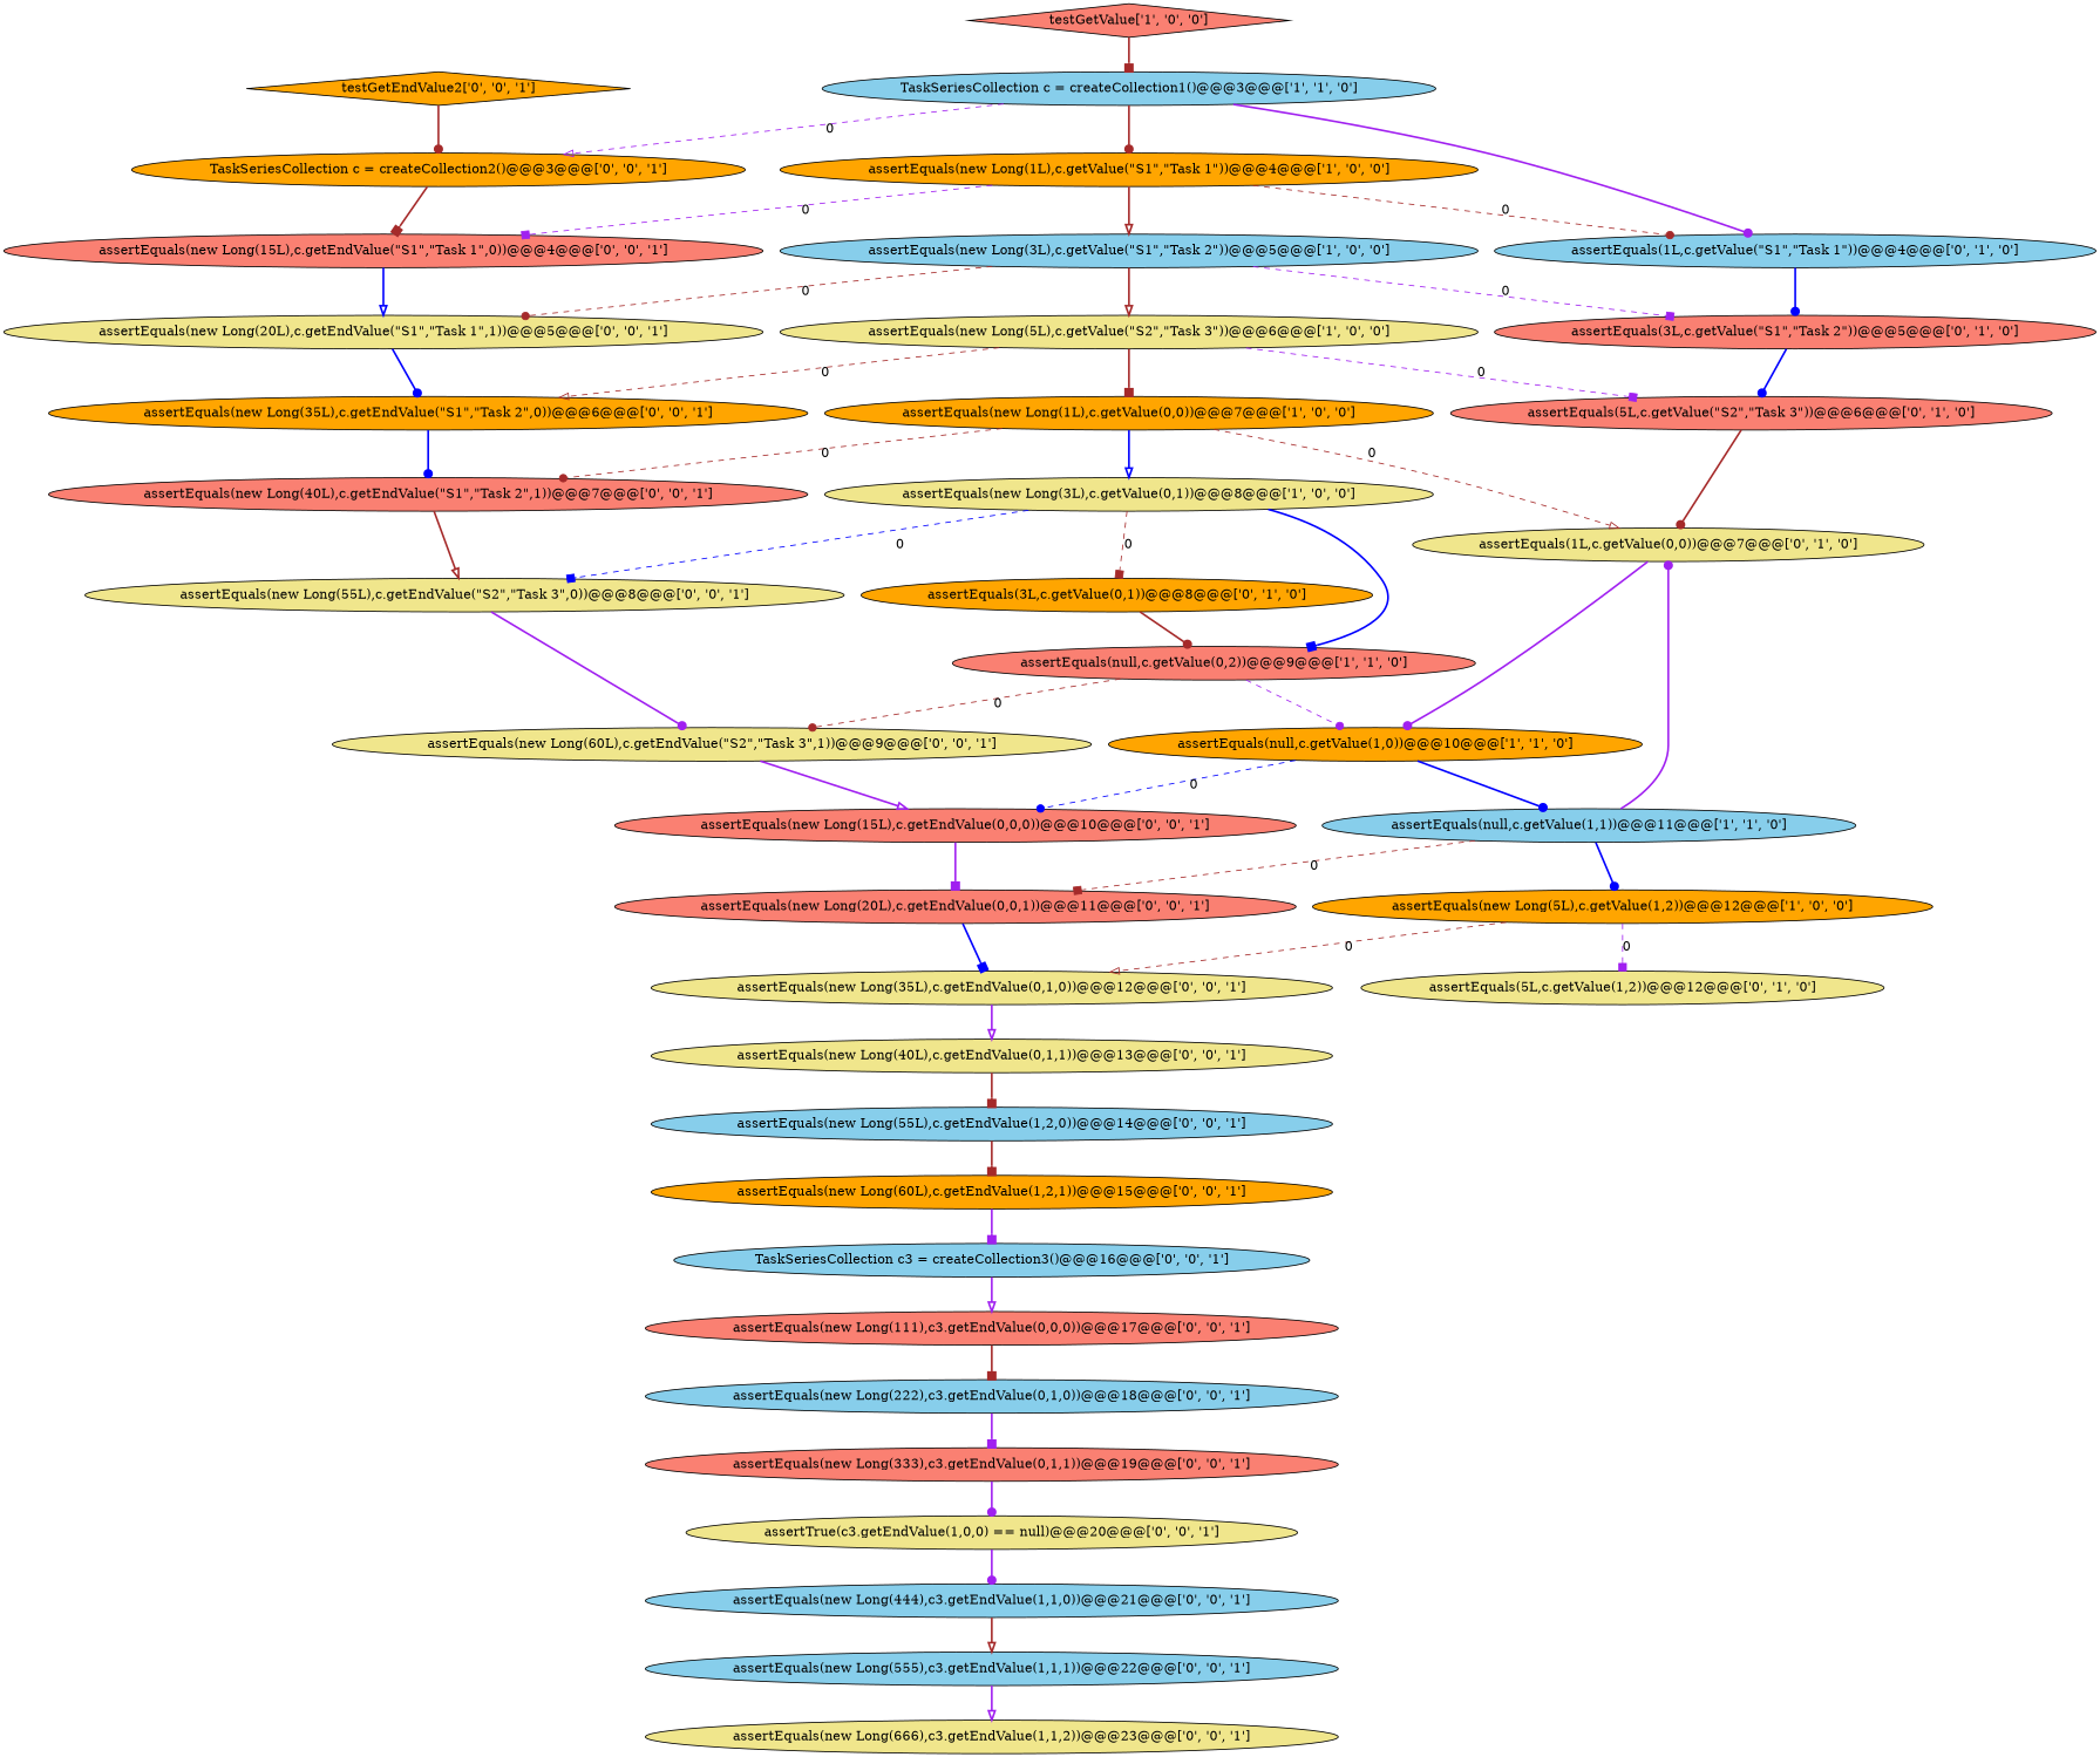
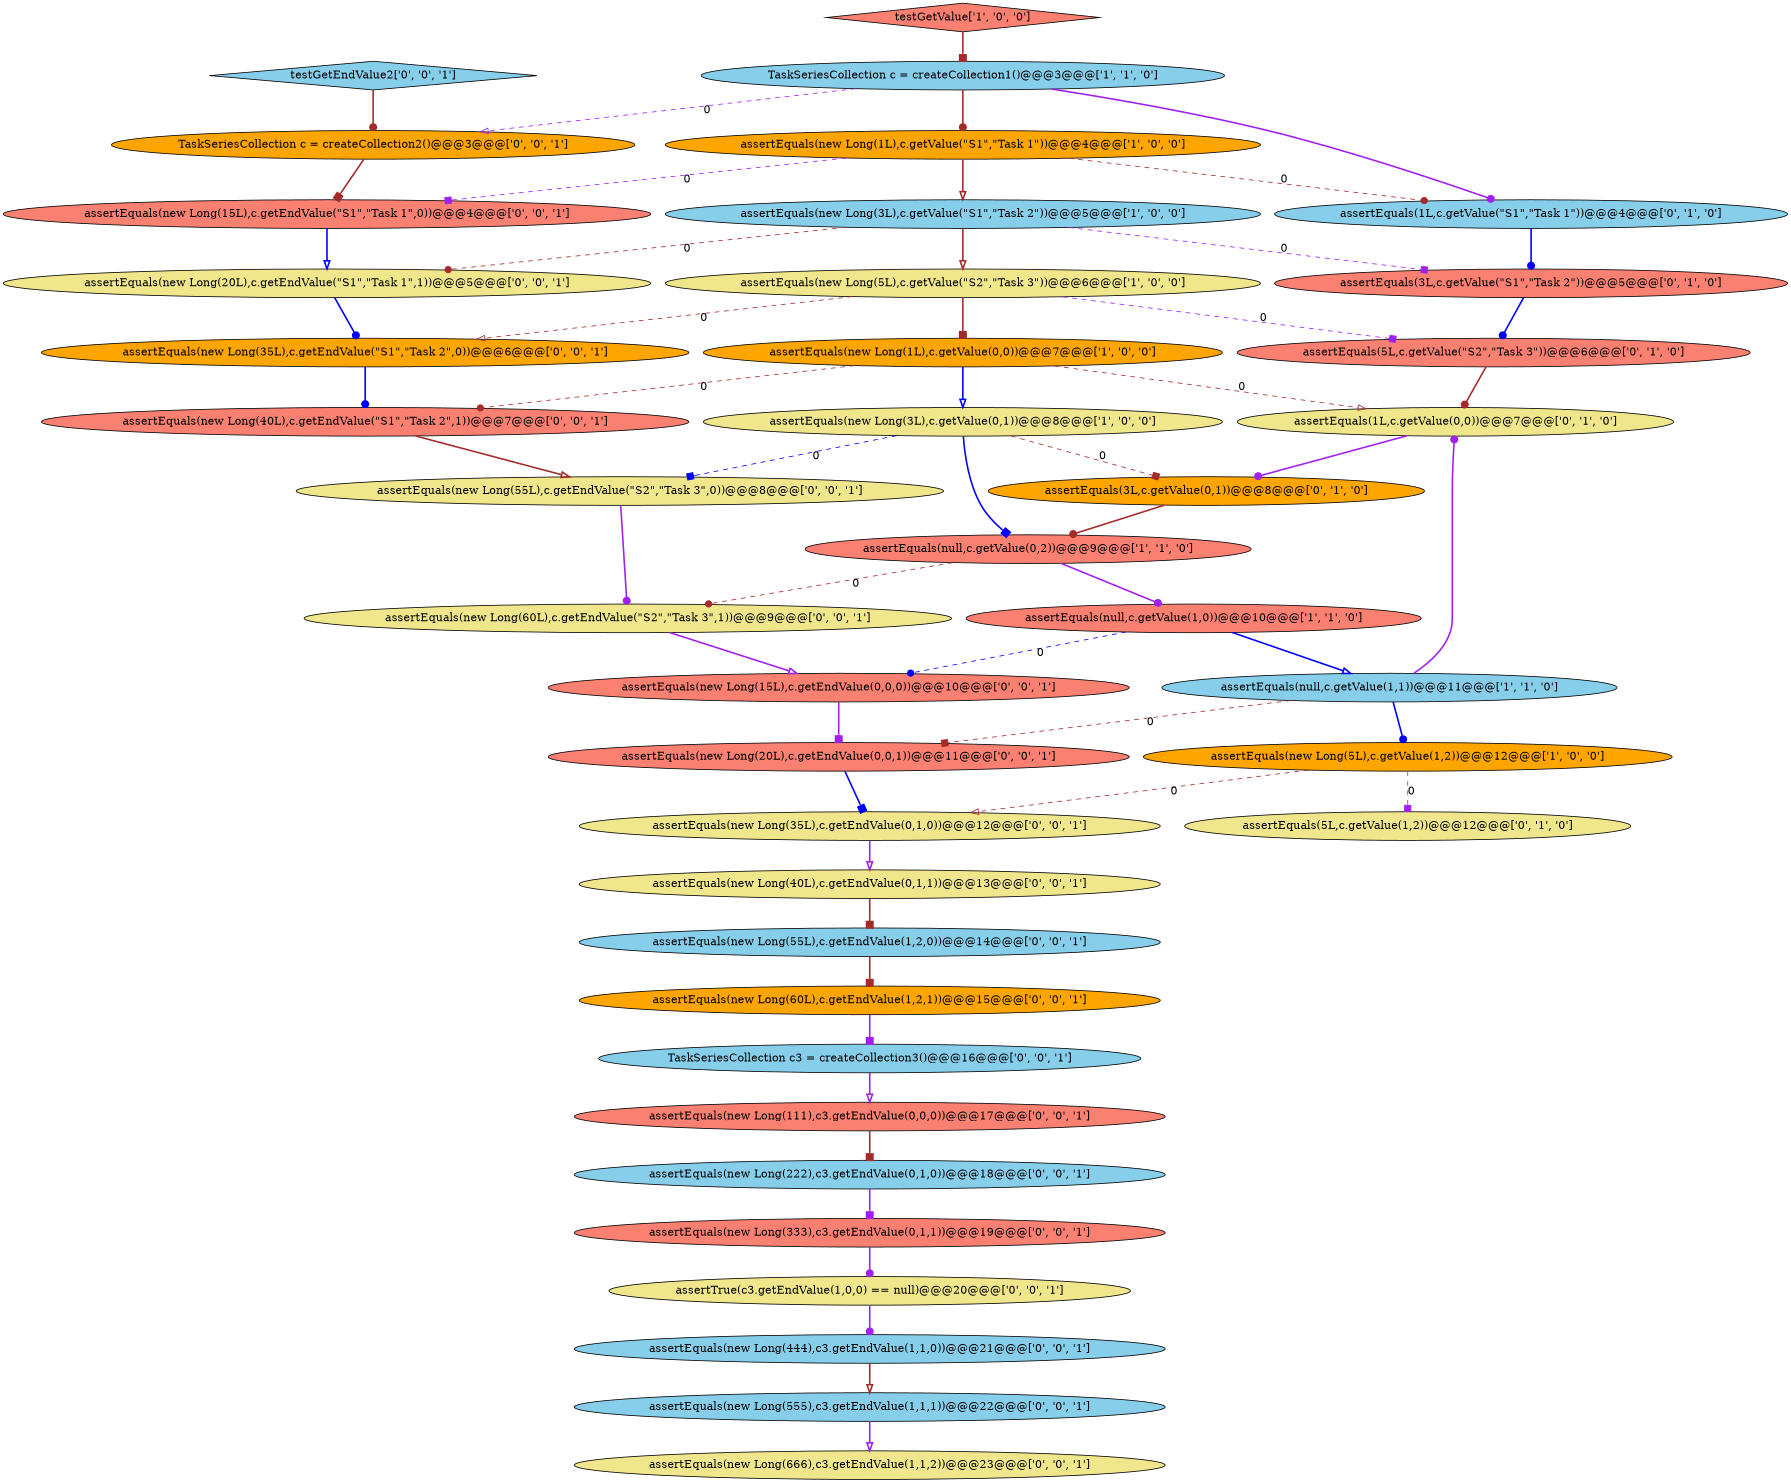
  digraph {
    node [fillcolor=salmon shape=ellipse style=filled]
    edge [arrowhead=dot color=brown style=bold]
    n1 [fillcolor=orange label="assertEquals(new Long(1L),c.getValue(0,0))@@@7@@@['1', '0', '0']"]
    n2 [label="assertEquals(new Long(40L),c.getEndValue(\"S1\",\"Task 2\",1))@@@7@@@['0', '0', '1']"]
    n3 [fillcolor=khaki label="assertEquals(1L,c.getValue(0,0))@@@7@@@['0', '1', '0']"]
    n4 [fillcolor=khaki label="assertEquals(new Long(3L),c.getValue(0,1))@@@8@@@['1', '0', '0']"]
    n5 [fillcolor=khaki label="assertEquals(new Long(55L),c.getEndValue(\"S2\",\"Task 3\",0))@@@8@@@['0', '0', '1']"]
    n6 [fillcolor=orange label="assertEquals(3L,c.getValue(0,1))@@@8@@@['0', '1', '0']"]
    n7 [label="assertEquals(null,c.getValue(0,2))@@@9@@@['1', '1', '0']"]
    n8 [fillcolor=skyblue label="TaskSeriesCollection c = createCollection1()@@@3@@@['1', '1', '0']"]
    n9 [fillcolor=orange label="TaskSeriesCollection c = createCollection2()@@@3@@@['0', '0', '1']"]
    n10 [fillcolor=orange label="assertEquals(new Long(1L),c.getValue(\"S1\",\"Task 1\"))@@@4@@@['1', '0', '0']"]
    n11 [fillcolor=skyblue label="assertEquals(1L,c.getValue(\"S1\",\"Task 1\"))@@@4@@@['0', '1', '0']"]
    n12 [fillcolor=khaki label="assertEquals(new Long(60L),c.getEndValue(\"S2\",\"Task 3\",1))@@@9@@@['0', '0', '1']"]
    n13 [label="assertEquals(new Long(333),c3.getEndValue(0,1,1))@@@19@@@['0', '0', '1']"]
    n14 [fillcolor=khaki label="assertTrue(c3.getEndValue(1,0,0) == null)@@@20@@@['0', '0', '1']"]
    n15 [fillcolor=skyblue label="assertEquals(new Long(444),c3.getEndValue(1,1,0))@@@21@@@['0', '0', '1']"]
    n16 [label="testGetValue['1', '0', '0']" shape=diamond]
-   n17 [fillcolor=orange label="testGetEndValue2['0', '0', '1']" shape=diamond]
+   n17 [fillcolor=skyblue label="testGetEndValue2['0', '0', '1']" shape=diamond]
    n18 [label="assertEquals(new Long(15L),c.getEndValue(\"S1\",\"Task 1\",0))@@@4@@@['0', '0', '1']"]
    n19 [fillcolor=skyblue label="assertEquals(new Long(555),c3.getEndValue(1,1,1))@@@22@@@['0', '0', '1']"]
    n20 [fillcolor=khaki label="assertEquals(new Long(666),c3.getEndValue(1,1,2))@@@23@@@['0', '0', '1']"]
    n21 [fillcolor=khaki label="assertEquals(new Long(20L),c.getEndValue(\"S1\",\"Task 1\",1))@@@5@@@['0', '0', '1']"]
    n22 [fillcolor=orange label="assertEquals(new Long(35L),c.getEndValue(\"S1\",\"Task 2\",0))@@@6@@@['0', '0', '1']"]
    n23 [fillcolor=khaki label="assertEquals(new Long(5L),c.getValue(\"S2\",\"Task 3\"))@@@6@@@['1', '0', '0']"]
    n24 [label="assertEquals(5L,c.getValue(\"S2\",\"Task 3\"))@@@6@@@['0', '1', '0']"]
    n25 [label="assertEquals(new Long(15L),c.getEndValue(0,0,0))@@@10@@@['0', '0', '1']"]
    n26 [label="assertEquals(new Long(20L),c.getEndValue(0,0,1))@@@11@@@['0', '0', '1']"]
    n27 [fillcolor=orange label="assertEquals(new Long(5L),c.getValue(1,2))@@@12@@@['1', '0', '0']"]
    n28 [fillcolor=khaki label="assertEquals(5L,c.getValue(1,2))@@@12@@@['0', '1', '0']"]
    n29 [fillcolor=khaki label="assertEquals(new Long(35L),c.getEndValue(0,1,0))@@@12@@@['0', '0', '1']"]
    n30 [fillcolor=khaki label="assertEquals(new Long(40L),c.getEndValue(0,1,1))@@@13@@@['0', '0', '1']"]
    n31 [fillcolor=skyblue label="assertEquals(new Long(3L),c.getValue(\"S1\",\"Task 2\"))@@@5@@@['1', '0', '0']"]
    n32 [label="assertEquals(3L,c.getValue(\"S1\",\"Task 2\"))@@@5@@@['0', '1', '0']"]
    n33 [fillcolor=skyblue label="TaskSeriesCollection c3 = createCollection3()@@@16@@@['0', '0', '1']"]
    n34 [label="assertEquals(new Long(111),c3.getEndValue(0,0,0))@@@17@@@['0', '0', '1']"]
    n35 [fillcolor=skyblue label="assertEquals(new Long(222),c3.getEndValue(0,1,0))@@@18@@@['0', '0', '1']"]
    n36 [fillcolor=orange label="assertEquals(new Long(60L),c.getEndValue(1,2,1))@@@15@@@['0', '0', '1']"]
-   n37 [fillcolor=orange label="assertEquals(null,c.getValue(1,0))@@@10@@@['1', '1', '0']"]
+   n37 [label="assertEquals(null,c.getValue(1,0))@@@10@@@['1', '1', '0']"]
    n38 [fillcolor=skyblue label="assertEquals(null,c.getValue(1,1))@@@11@@@['1', '1', '0']"]
    n39 [fillcolor=skyblue label="assertEquals(new Long(55L),c.getEndValue(1,2,0))@@@14@@@['0', '0', '1']"]
    n1 -> n2 [label=0 style=dashed]
    n1 -> n3 [arrowhead=onormal label=0 style=dashed]
    n1 -> n4 [arrowhead=onormal color=blue]
    n2 -> n5 [arrowhead=onormal]
-   n3 -> n37 [color=purple]
+   n3 -> n6 [color=purple]
    n4 -> n5 [arrowhead=box color=blue label=0 style=dashed]
    n4 -> n6 [arrowhead=box label=0 style=dashed]
    n4 -> n7 [arrowhead=box color=blue]
    n5 -> n12 [color=purple]
    n6 -> n7
    n7 -> n12 [label=0 style=dashed]
-   n7 -> n37 [color=purple style=dashed]
+   n7 -> n37 [color=purple]
    n8 -> n9 [arrowhead=onormal color=purple label=0 style=dashed]
    n8 -> n10
    n8 -> n11 [color=purple]
    n9 -> n18 [arrowhead=box]
    n10 -> n11 [label=0 style=dashed]
    n10 -> n18 [arrowhead=box color=purple label=0 style=dashed]
    n10 -> n31 [arrowhead=onormal]
    n11 -> n32 [color=blue]
    n12 -> n25 [arrowhead=onormal color=purple]
    n13 -> n14 [color=purple]
    n14 -> n15 [color=purple]
    n15 -> n19 [arrowhead=onormal]
    n16 -> n8 [arrowhead=box]
    n17 -> n9
    n18 -> n21 [arrowhead=onormal color=blue]
    n19 -> n20 [arrowhead=onormal color=purple]
    n21 -> n22 [color=blue]
    n22 -> n2 [color=blue]
    n23 -> n1 [arrowhead=box]
    n23 -> n22 [arrowhead=onormal label=0 style=dashed]
    n23 -> n24 [arrowhead=box color=purple label=0 style=dashed]
    n24 -> n3
    n25 -> n26 [arrowhead=box color=purple]
    n26 -> n29 [arrowhead=box color=blue]
    n27 -> n28 [arrowhead=box color=purple label=0 style=dashed]
    n27 -> n29 [arrowhead=onormal label=0 style=dashed]
    n29 -> n30 [arrowhead=onormal color=purple]
    n30 -> n39 [arrowhead=box]
    n31 -> n21 [label=0 style=dashed]
    n31 -> n23 [arrowhead=onormal]
    n31 -> n32 [arrowhead=box color=purple label=0 style=dashed]
    n32 -> n24 [color=blue]
    n33 -> n34 [arrowhead=onormal color=purple]
    n34 -> n35 [arrowhead=box]
    n35 -> n13 [arrowhead=box color=purple]
    n36 -> n33 [arrowhead=box color=purple]
    n37 -> n25 [color=blue label=0 style=dashed]
-   n37 -> n38 [color=blue]
+   n37 -> n38 [arrowhead=onormal color=blue]
    n38 -> n3 [color=purple]
    n38 -> n26 [arrowhead=box label=0 style=dashed]
    n38 -> n27 [color=blue]
    n39 -> n36 [arrowhead=box]
  }
